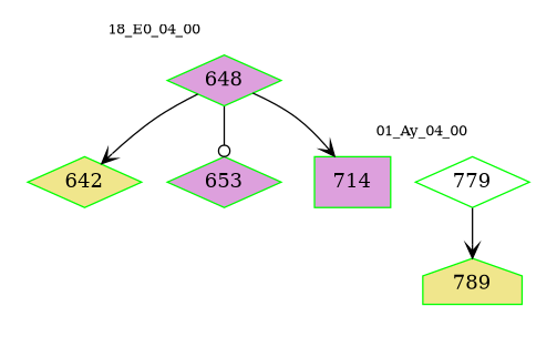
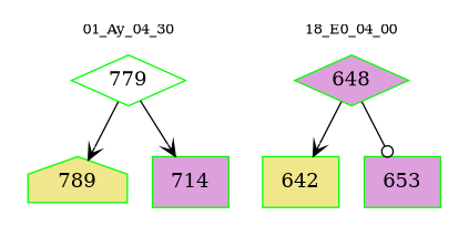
  digraph {
    node [color=green fillcolor=plum shape=diamond style=filled]
    edge [arrowhead=vee color=black]
    n1 [fillcolor=white label=779]
    n2 [fillcolor=khaki label=789 shape=house]
    n3 [label=714 shape=box]
    n4 [label=648]
-   n5 [fillcolor=khaki label=642]
-   n6 [label=653]
+   n5 [fillcolor=khaki label=642 shape=box]
+   n6 [label=653 shape=box]
    subgraph cluster_1 {
      color=white
      fontsize=10
-     label="01_Ay_04_00"
+     label="01_Ay_04_30"
      n1
      n2
      n3
    }
    subgraph cluster_2 {
      color=white
      fontsize=10
      label="18_E0_04_00"
      n4
      n5
      n6
    }
    n1 -> n2
-   n4 -> n3
+   n1 -> n3
    n4 -> n5
    n4 -> n6 [arrowhead=odot]
  }
